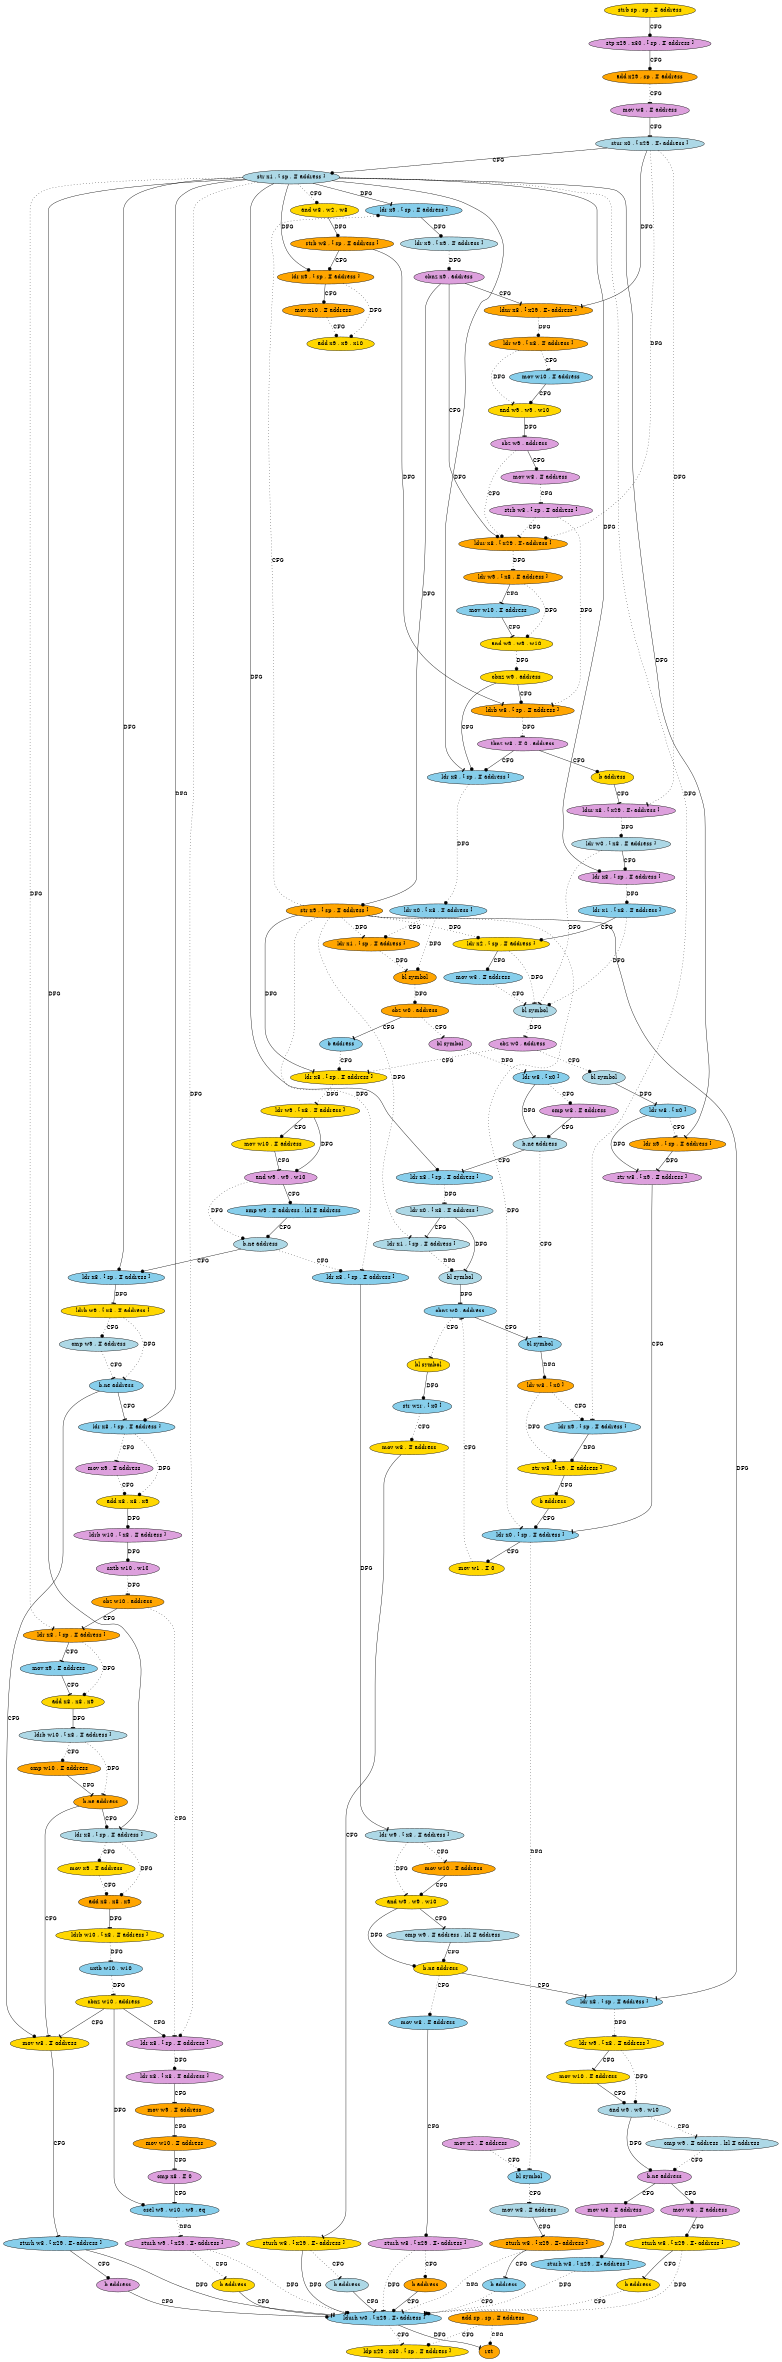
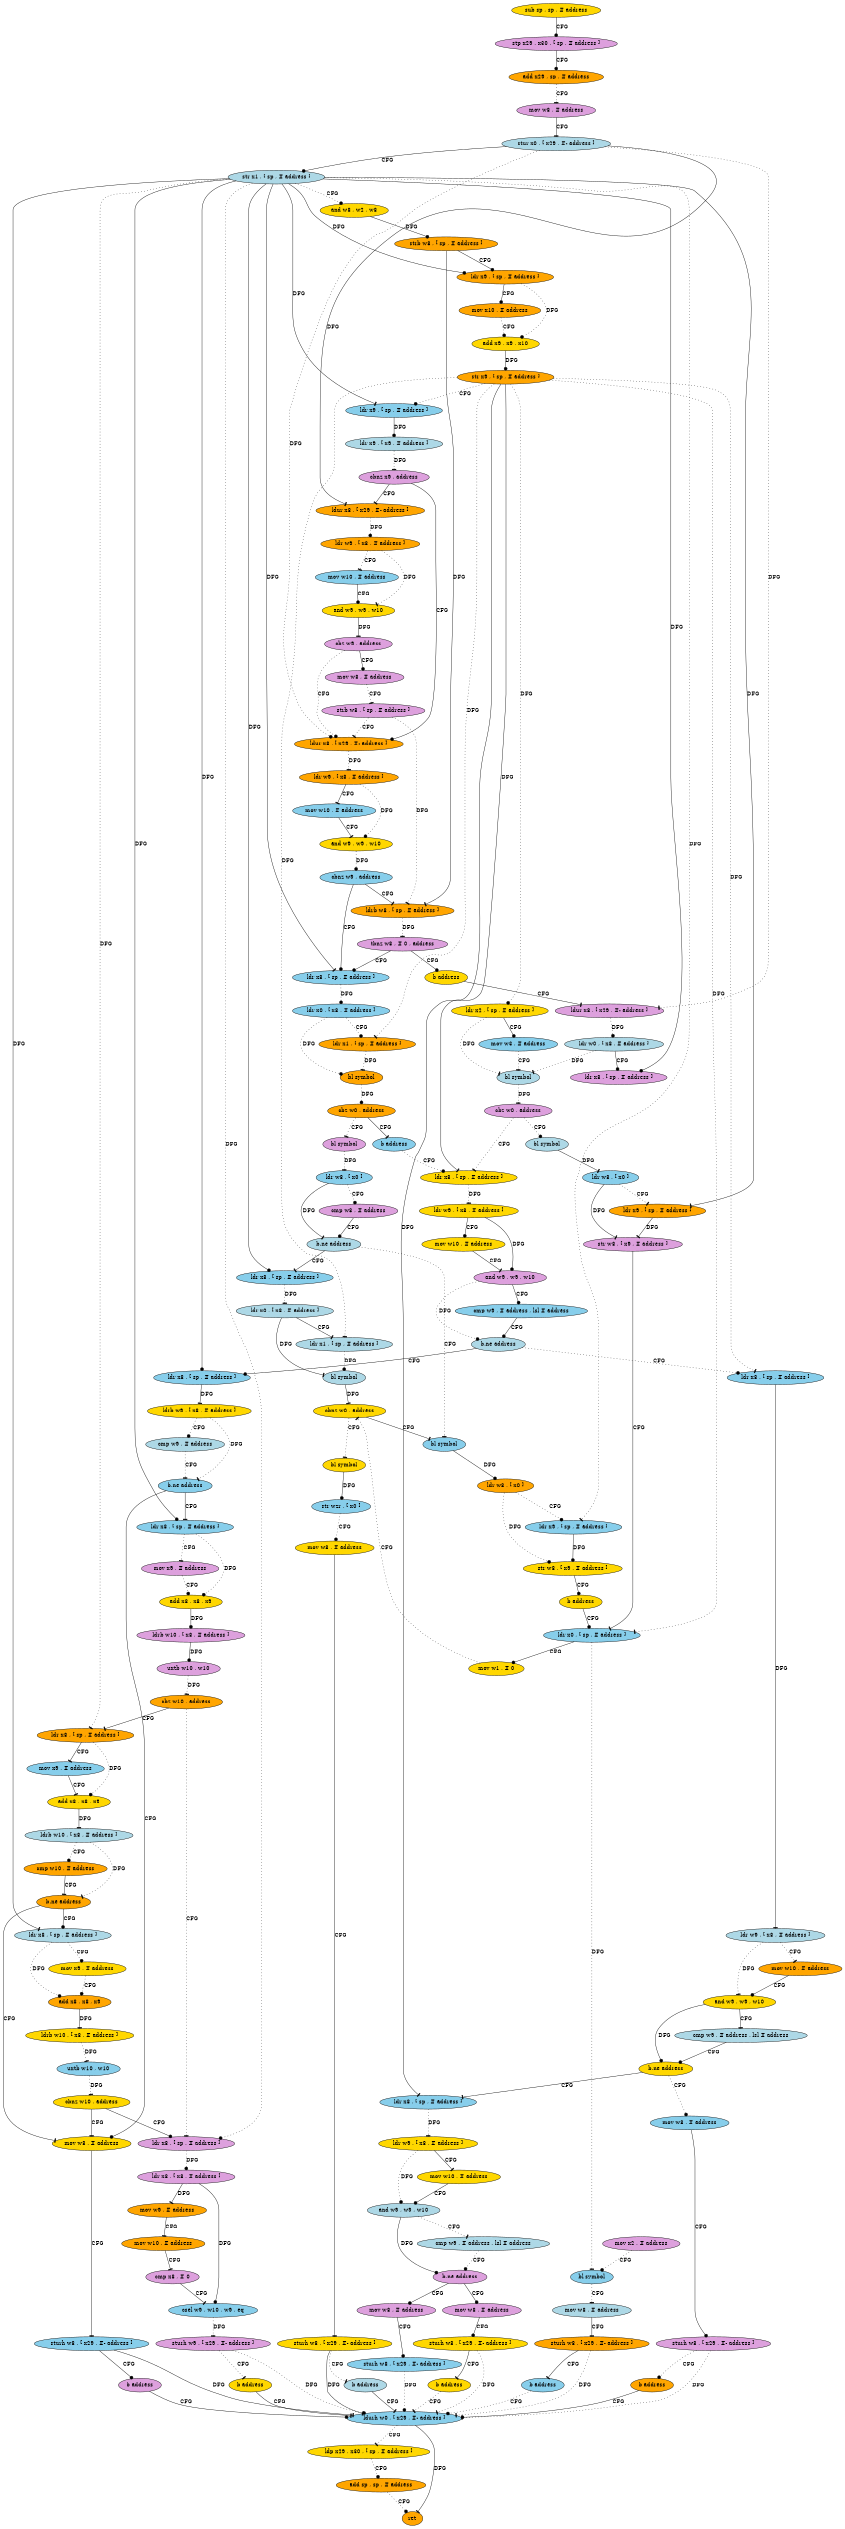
  digraph {
    node [fillcolor=gold style=filled]
    edge [arrowhead=tee style=solid]
-   n1 [label="strb sp , sp , # address"]
+   n1 [label="sub sp , sp , # address"]
    n2 [fillcolor=plum label="stp x29 , x30 , [ sp , # address ]"]
    n3 [fillcolor=orange label="add x29 , sp , # address"]
    n4 [fillcolor=plum label="mov w8 , # address"]
    n5 [fillcolor=lightblue label="stur x0 , [ x29 , #- address ]"]
    n6 [fillcolor=lightblue label="str x1 , [ sp , # address ]"]
    n7 [fillcolor=orange label="ldur x8 , [ x29 , #- address ]"]
    n8 [fillcolor=orange label="ldur x8 , [ x29 , #- address ]"]
    n9 [fillcolor=plum label="ldur x8 , [ x29 , #- address ]"]
    n10 [label="and w8 , w2 , w8"]
    n11 [fillcolor=orange label="ldr x9 , [ sp , # address ]"]
    n12 [fillcolor=skyblue label="ldr x9 , [ sp , # address ]"]
    n13 [fillcolor=skyblue label="ldr x8 , [ sp , # address ]"]
    n14 [fillcolor=skyblue label="ldr x8 , [ sp , # address ]"]
    n15 [fillcolor=skyblue label="ldr x8 , [ sp , # address ]"]
    n16 [fillcolor=skyblue label="ldr x9 , [ sp , # address ]"]
    n17 [fillcolor=plum label="ldr x8 , [ sp , # address ]"]
    n18 [fillcolor=skyblue label="ldr x8 , [ sp , # address ]"]
    n19 [fillcolor=orange label="ldr x9 , [ sp , # address ]"]
    n20 [fillcolor=plum label="ldr x8 , [ sp , # address ]"]
    n21 [fillcolor=orange label="ldr x8 , [ sp , # address ]"]
    n22 [fillcolor=lightblue label="ldr x8 , [ sp , # address ]"]
    n23 [fillcolor=orange label="ldr w9 , [ x8 , # address ]"]
    n24 [fillcolor=orange label="ldr w9 , [ x8 , # address ]"]
    n25 [fillcolor=lightblue label="ldr w0 , [ x8 , # address ]"]
    n26 [fillcolor=orange label="strb w8 , [ sp , # address ]"]
    n27 [fillcolor=orange label="mov x10 , # address"]
    n28 [label="add x9 , x9 , x10"]
    n29 [fillcolor=lightblue label="ldr x9 , [ x9 , # address ]"]
    n30 [fillcolor=skyblue label="ldr x0 , [ x8 , # address ]"]
    n31 [fillcolor=lightblue label="ldr x0 , [ x8 , # address ]"]
    n32 [label="ldrb w9 , [ x8 , # address ]"]
    n33 [label="str w8 , [ x9 , # address ]"]
-   n34 [fillcolor=skyblue label="ldr x1 , [ x8 , # address ]"]
    n35 [fillcolor=plum label="mov x9 , # address"]
    n36 [label="add x8 , x8 , x9"]
    n37 [fillcolor=plum label="str w8 , [ x9 , # address ]"]
    n38 [fillcolor=plum label="ldr x8 , [ x8 , # address ]"]
    n39 [fillcolor=skyblue label="mov x9 , # address"]
    n40 [label="add x8 , x8 , x9"]
    n41 [label="mov x9 , # address"]
    n42 [fillcolor=orange label="add x8 , x8 , x9"]
    n43 [fillcolor=orange label="ldrb w8 , [ sp , # address ]"]
    n44 [fillcolor=plum label="tbnz w8 , # 0 , address"]
    n45 [fillcolor=orange label="str x9 , [ sp , # address ]"]
    n46 [fillcolor=orange label="ldr x1 , [ sp , # address ]"]
    n47 [label="ldr x8 , [ sp , # address ]"]
    n48 [fillcolor=skyblue label="ldr x8 , [ sp , # address ]"]
    n49 [fillcolor=skyblue label="ldr x0 , [ sp , # address ]"]
    n50 [fillcolor=lightblue label="ldr x1 , [ sp , # address ]"]
    n51 [label="ldr x2 , [ sp , # address ]"]
    n52 [fillcolor=skyblue label="ldr x8 , [ sp , # address ]"]
    n53 [fillcolor=orange label="bl symbol"]
    n54 [label="ldr w9 , [ x8 , # address ]"]
    n55 [fillcolor=lightblue label="ldr w9 , [ x8 , # address ]"]
    n56 [label="mov w1 , # 0"]
    n57 [fillcolor=skyblue label="bl symbol"]
    n58 [fillcolor=lightblue label="bl symbol"]
    n59 [fillcolor=lightblue label="bl symbol"]
    n60 [fillcolor=skyblue label="mov w3 , # address"]
    n61 [label="ldr w9 , [ x8 , # address ]"]
    n62 [fillcolor=plum label="cbnz x9 , address"]
    n63 [fillcolor=skyblue label="mov w10 , # address"]
    n64 [label="and w9 , w9 , w10"]
    n65 [fillcolor=skyblue label="mov w10 , # address"]
    n66 [label="and w9 , w9 , w10"]
-   n67 [label="cbnz w9 , address"]
+   n67 [fillcolor=skyblue label="cbnz w9 , address"]
    n68 [label="b address"]
    n69 [fillcolor=plum label="cbz w9 , address"]
    n70 [fillcolor=plum label="mov w8 , # address"]
    n71 [fillcolor=plum label="strb w8 , [ sp , # address ]"]
    n72 [fillcolor=orange label="cbz w0 , address"]
    n73 [fillcolor=skyblue label="b address"]
    n74 [fillcolor=plum label="bl symbol"]
    n75 [fillcolor=skyblue label="ldr w8 , [ x0 ]"]
    n76 [fillcolor=plum label="cmp w8 , # address"]
    n77 [fillcolor=lightblue label="b.ne address"]
    n78 [label="mov w10 , # address"]
    n79 [fillcolor=plum label="and w9 , w9 , w10"]
    n80 [fillcolor=skyblue label="bl symbol"]
    n81 [fillcolor=orange label="ldr w8 , [ x0 ]"]
    n82 [fillcolor=skyblue label="cmp w9 , # address , lsl # address"]
    n83 [fillcolor=lightblue label="b.ne address"]
    n84 [fillcolor=orange label="mov w10 , # address"]
    n85 [label="and w9 , w9 , w10"]
    n86 [fillcolor=lightblue label="cmp w9 , # address"]
    n87 [fillcolor=skyblue label="b.ne address"]
    n88 [label="b address"]
-   n89 [fillcolor=skyblue label="cbnz w0 , address"]
+   n89 [label="cbnz w0 , address"]
    n90 [fillcolor=lightblue label="mov w8 , # address"]
    n91 [label="bl symbol"]
    n92 [fillcolor=skyblue label="str wzr , [ x0 ]"]
    n93 [label="mov w8 , # address"]
    n94 [fillcolor=plum label="cbz w0 , address"]
    n95 [fillcolor=lightblue label="bl symbol"]
    n96 [fillcolor=skyblue label="ldr w8 , [ x0 ]"]
    n97 [fillcolor=lightblue label="cmp w9 , # address , lsl # address"]
    n98 [label="b.ne address"]
    n99 [fillcolor=skyblue label="mov w8 , # address"]
    n100 [fillcolor=plum label="sturh w8 , [ x29 , #- address ]"]
    n101 [label="mov w10 , # address"]
    n102 [fillcolor=lightblue label="and w9 , w9 , w10"]
    n103 [fillcolor=skyblue label="ldurh w0 , [ x29 , #- address ]"]
    n104 [fillcolor=orange label="b address"]
    n105 [label="mov w8 , # address"]
    n106 [fillcolor=skyblue label="sturh w8 , [ x29 , #- address ]"]
    n107 [fillcolor=plum label="b address"]
    n108 [fillcolor=plum label="ldrb w10 , [ x8 , # address ]"]
    n109 [fillcolor=plum label="mov x2 , # address"]
    n110 [fillcolor=orange label="sturh w8 , [ x29 , #- address ]"]
    n111 [fillcolor=skyblue label="b address"]
    n112 [label="ldp x29 , x30 , [ sp , # address ]"]
    n113 [fillcolor=orange label=ret]
    n114 [fillcolor=orange label="add sp , sp , # address"]
    n115 [label="sturh w8 , [ x29 , #- address ]"]
    n116 [fillcolor=lightblue label="b address"]
    n117 [fillcolor=lightblue label="cmp w9 , # address , lsl # address"]
    n118 [fillcolor=plum label="b.ne address"]
    n119 [fillcolor=plum label="mov w8 , # address"]
    n120 [fillcolor=plum label="mov w8 , # address"]
    n121 [fillcolor=skyblue label="sturh w8 , [ x29 , #- address ]"]
    n122 [label="sturh w8 , [ x29 , #- address ]"]
    n123 [label="b address"]
    n124 [fillcolor=plum label="uxtb w10 , w10"]
    n125 [fillcolor=orange label="cbz w10 , address"]
    n126 [fillcolor=orange label="mov w9 , # address"]
    n127 [fillcolor=skyblue label="csel w9 , w10 , w9 , eq"]
    n128 [fillcolor=lightblue label="ldrb w10 , [ x8 , # address ]"]
    n129 [fillcolor=orange label="mov w10 , # address"]
    n130 [fillcolor=plum label="sturh w9 , [ x29 , #- address ]"]
    n131 [fillcolor=plum label="cmp x8 , # 0"]
    n132 [label="b address"]
    n133 [fillcolor=orange label="cmp w10 , # address"]
    n134 [fillcolor=orange label="b.ne address"]
    n135 [label="ldrb w10 , [ x8 , # address ]"]
    n136 [fillcolor=skyblue label="uxtb w10 , w10"]
    n137 [label="cbnz w10 , address"]
    n1 -> n2 [arrowhead=dot label=CFG]
    n2 -> n3 [arrowhead=dot label=CFG]
    n3 -> n4 [label=CFG style=dotted]
    n4 -> n5 [label=CFG]
    n5 -> n6 [arrowhead=dot label=CFG]
    n5 -> n7 [arrowhead=dot label=DFG style=dotted]
    n5 -> n8 [label=DFG]
    n5 -> n9 [label=DFG style=dotted]
    n6 -> n10 [arrowhead=dot label=CFG style=dotted]
    n6 -> n11 [arrowhead=dot label=DFG]
    n6 -> n12 [label=DFG]
    n6 -> n13 [label=DFG]
    n6 -> n14 [arrowhead=dot label=DFG]
    n6 -> n15 [arrowhead=dot label=DFG]
    n6 -> n16 [label=DFG style=dotted]
    n6 -> n17 [arrowhead=dot label=DFG]
    n6 -> n18 [arrowhead=dot label=DFG]
    n6 -> n19 [label=DFG]
    n6 -> n20 [arrowhead=dot label=DFG style=dotted]
    n6 -> n21 [label=DFG style=dotted]
    n6 -> n22 [label=DFG]
    n7 -> n23 [label=DFG style=dotted]
    n8 -> n24 [arrowhead=dot label=DFG style=dotted]
    n9 -> n25 [arrowhead=dot label=DFG style=dotted]
    n10 -> n26 [arrowhead=dot label=DFG]
    n11 -> n27 [arrowhead=dot label=CFG]
    n11 -> n28 [arrowhead=dot label=DFG style=dotted]
    n12 -> n29 [arrowhead=dot label=DFG]
    n13 -> n30 [arrowhead=dot label=DFG style=dotted]
    n14 -> n31 [label=DFG style=dotted]
    n15 -> n32 [label=DFG]
    n16 -> n33 [arrowhead=dot label=DFG]
-   n17 -> n34 [arrowhead=dot label=DFG style=dotted]
    n18 -> n35 [label=CFG style=dotted]
    n18 -> n36 [arrowhead=dot label=DFG style=dotted]
    n19 -> n37 [label=DFG]
    n20 -> n38 [arrowhead=dot label=DFG style=dotted]
    n21 -> n39 [label=CFG]
    n21 -> n40 [arrowhead=dot label=DFG style=dotted]
    n22 -> n41 [arrowhead=dot label=CFG style=dotted]
    n22 -> n42 [arrowhead=dot label=DFG style=dotted]
    n23 -> n63 [label=CFG]
    n23 -> n64 [arrowhead=dot label=DFG style=dotted]
    n24 -> n65 [label=CFG style=dotted]
    n24 -> n66 [label=DFG style=dotted]
    n25 -> n17 [arrowhead=dot label=CFG]
    n25 -> n59 [label=DFG style=dotted]
    n26 -> n11 [arrowhead=dot label=CFG]
    n26 -> n43 [label=DFG]
    n27 -> n28 [arrowhead=dot label=CFG style=dotted]
-   n62 -> n45 [arrowhead=dot label=DFG]
-   n29 -> n62 [arrowhead=dot label=DFG style=dotted]
+   n28 -> n45 [arrowhead=dot label=DFG]
+   n29 -> n62 [label=DFG style=dotted]
    n30 -> n46 [arrowhead=dot label=CFG style=dotted]
    n30 -> n53 [arrowhead=dot label=DFG style=dotted]
    n31 -> n50 [label=CFG]
    n31 -> n58 [label=DFG]
    n32 -> n86 [arrowhead=dot label=CFG style=dotted]
    n32 -> n87 [label=DFG style=dotted]
    n33 -> n88 [arrowhead=dot label=CFG]
-   n34 -> n51 [arrowhead=dot label=CFG]
-   n34 -> n59 [arrowhead=dot label=DFG style=dotted]
    n35 -> n36 [arrowhead=dot label=CFG style=dotted]
    n36 -> n108 [arrowhead=dot label=DFG]
    n37 -> n49 [label=CFG]
-   n38 -> n126 [label=CFG]
-   n137 -> n127 [arrowhead=dot label=DFG]
+   n38 -> n126 [label=DFG]
+   n38 -> n127 [arrowhead=dot label=DFG]
    n39 -> n40 [label=CFG]
    n40 -> n128 [label=DFG]
    n41 -> n42 [arrowhead=dot label=CFG style=dotted]
    n42 -> n135 [label=DFG]
    n43 -> n44 [label=DFG style=dotted]
    n44 -> n13 [arrowhead=dot label=CFG]
    n44 -> n68 [arrowhead=dot label=CFG]
    n45 -> n12 [arrowhead=dot label=CFG style=dotted]
    n45 -> n46 [label=DFG style=dotted]
    n45 -> n47 [label=DFG]
    n45 -> n48 [label=DFG style=dotted]
    n45 -> n49 [label=DFG style=dotted]
    n45 -> n50 [label=DFG style=dotted]
    n45 -> n51 [arrowhead=dot label=DFG style=dotted]
    n45 -> n52 [label=DFG]
    n46 -> n53 [label=DFG style=dotted]
    n47 -> n54 [label=DFG style=dotted]
    n48 -> n55 [label=DFG]
    n49 -> n56 [arrowhead=dot label=CFG]
    n49 -> n57 [label=DFG style=dotted]
    n50 -> n58 [arrowhead=dot label=DFG style=dotted]
    n51 -> n59 [label=DFG style=dotted]
    n51 -> n60 [arrowhead=dot label=CFG]
    n52 -> n61 [label=DFG style=dotted]
    n53 -> n72 [arrowhead=dot label=DFG style=dotted]
    n54 -> n78 [arrowhead=dot label=CFG]
    n54 -> n79 [arrowhead=dot label=DFG]
    n55 -> n84 [label=CFG style=dotted]
    n55 -> n85 [label=DFG style=dotted]
    n56 -> n89 [label=CFG style=dotted]
    n57 -> n90 [label=CFG style=dotted]
    n58 -> n89 [label=DFG]
    n59 -> n94 [label=DFG style=dotted]
    n60 -> n59 [label=CFG style=dotted]
    n61 -> n101 [label=CFG]
    n61 -> n102 [arrowhead=dot label=DFG style=dotted]
    n62 -> n7 [arrowhead=dot label=CFG]
    n62 -> n8 [label=CFG]
    n63 -> n64 [label=CFG]
    n64 -> n67 [arrowhead=dot label=DFG style=dotted]
    n65 -> n66 [arrowhead=dot label=CFG]
    n66 -> n69 [label=DFG]
    n67 -> n13 [arrowhead=dot label=CFG]
-   n67 -> n43 [arrowhead=dot label=CFG]
+   n67 -> n43 [label=CFG]
    n68 -> n9 [label=CFG]
    n69 -> n7 [arrowhead=dot label=CFG style=dotted]
    n69 -> n70 [arrowhead=dot label=CFG]
    n70 -> n71 [label=CFG style=dotted]
    n71 -> n7 [label=CFG style=dotted]
    n71 -> n43 [label=DFG style=dotted]
    n72 -> n73 [label=CFG]
    n72 -> n74 [label=CFG style=dotted]
    n73 -> n47 [arrowhead=dot label=CFG style=dotted]
    n74 -> n75 [label=DFG style=dotted]
    n75 -> n76 [arrowhead=dot label=CFG style=dotted]
    n75 -> n77 [label=DFG]
    n76 -> n77 [arrowhead=dot label=CFG]
    n77 -> n14 [label=CFG]
    n77 -> n80 [label=CFG style=dotted]
    n78 -> n79 [label=CFG]
    n79 -> n82 [arrowhead=dot label=CFG]
    n79 -> n83 [arrowhead=dot label=DFG style=dotted]
    n80 -> n81 [arrowhead=dot label=DFG]
    n81 -> n16 [arrowhead=dot label=CFG style=dotted]
    n81 -> n33 [arrowhead=dot label=DFG style=dotted]
    n82 -> n83 [arrowhead=dot label=CFG]
    n83 -> n15 [arrowhead=dot label=CFG]
    n83 -> n48 [arrowhead=dot label=CFG style=dotted]
    n84 -> n85 [arrowhead=dot label=CFG]
    n85 -> n97 [label=CFG]
    n85 -> n98 [arrowhead=dot label=DFG]
    n86 -> n87 [label=CFG style=dotted]
    n87 -> n18 [label=CFG]
    n87 -> n105 [arrowhead=dot label=CFG]
    n88 -> n49 [arrowhead=dot label=CFG]
    n89 -> n80 [label=CFG]
    n89 -> n91 [label=CFG style=dotted]
    n90 -> n110 [label=CFG]
    n91 -> n92 [arrowhead=dot label=DFG]
    n92 -> n93 [arrowhead=dot label=CFG style=dotted]
    n93 -> n115 [label=CFG]
    n94 -> n47 [label=CFG style=dotted]
    n94 -> n95 [arrowhead=dot label=CFG style=dotted]
    n95 -> n96 [label=DFG]
    n96 -> n19 [label=CFG style=dotted]
    n96 -> n37 [label=DFG]
    n97 -> n98 [arrowhead=dot label=CFG]
    n98 -> n52 [label=CFG]
    n98 -> n99 [arrowhead=dot label=CFG style=dotted]
    n99 -> n100 [arrowhead=dot label=CFG]
    n100 -> n103 [label=DFG style=dotted]
    n100 -> n104 [arrowhead=dot label=CFG style=dotted]
    n101 -> n102 [arrowhead=dot label=CFG]
    n102 -> n117 [label=CFG style=dotted]
    n102 -> n118 [arrowhead=dot label=DFG]
    n103 -> n112 [label=CFG style=dotted]
    n103 -> n113 [label=DFG]
    n104 -> n103 [arrowhead=dot label=CFG]
    n105 -> n106 [label=CFG]
    n106 -> n103 [label=DFG]
    n106 -> n107 [arrowhead=dot label=CFG]
    n107 -> n103 [arrowhead=dot label=CFG]
    n108 -> n124 [arrowhead=dot label=DFG]
    n109 -> n57 [arrowhead=dot label=CFG style=dotted]
    n110 -> n103 [label=DFG style=dotted]
    n110 -> n111 [label=CFG]
    n111 -> n103 [arrowhead=dot label=CFG style=dotted]
-   n114 -> n112 [arrowhead=dot label=CFG style=dotted]
+   n112 -> n114 [arrowhead=dot label=CFG style=dotted]
    n114 -> n113 [arrowhead=dot label=CFG style=dotted]
    n115 -> n103 [label=DFG]
    n115 -> n116 [label=CFG style=dotted]
    n116 -> n103 [label=CFG]
    n117 -> n118 [arrowhead=dot label=CFG style=dotted]
    n118 -> n119 [arrowhead=dot label=CFG]
    n118 -> n120 [arrowhead=dot label=CFG]
    n119 -> n121 [arrowhead=dot label=CFG]
    n120 -> n122 [arrowhead=dot label=CFG]
    n121 -> n103 [arrowhead=dot label=DFG style=dotted]
    n122 -> n103 [label=DFG style=dotted]
    n122 -> n123 [label=CFG]
    n123 -> n103 [label=CFG style=dotted]
    n124 -> n125 [label=DFG style=dotted]
    n125 -> n20 [label=CFG style=dotted]
    n125 -> n21 [label=CFG]
    n126 -> n129 [label=CFG]
    n127 -> n130 [label=DFG style=dotted]
    n128 -> n133 [arrowhead=dot label=CFG style=dotted]
    n128 -> n134 [label=DFG style=dotted]
    n129 -> n131 [label=CFG]
    n130 -> n103 [arrowhead=dot label=DFG style=dotted]
    n130 -> n132 [label=CFG style=dotted]
    n131 -> n127 [label=CFG]
    n132 -> n103 [label=CFG]
    n133 -> n134 [label=CFG]
    n134 -> n22 [arrowhead=dot label=CFG]
    n134 -> n105 [label=CFG]
    n135 -> n136 [label=DFG style=dotted]
    n136 -> n137 [label=DFG style=dotted]
    n137 -> n20 [arrowhead=dot label=CFG]
    n137 -> n105 [label=CFG]
  }
